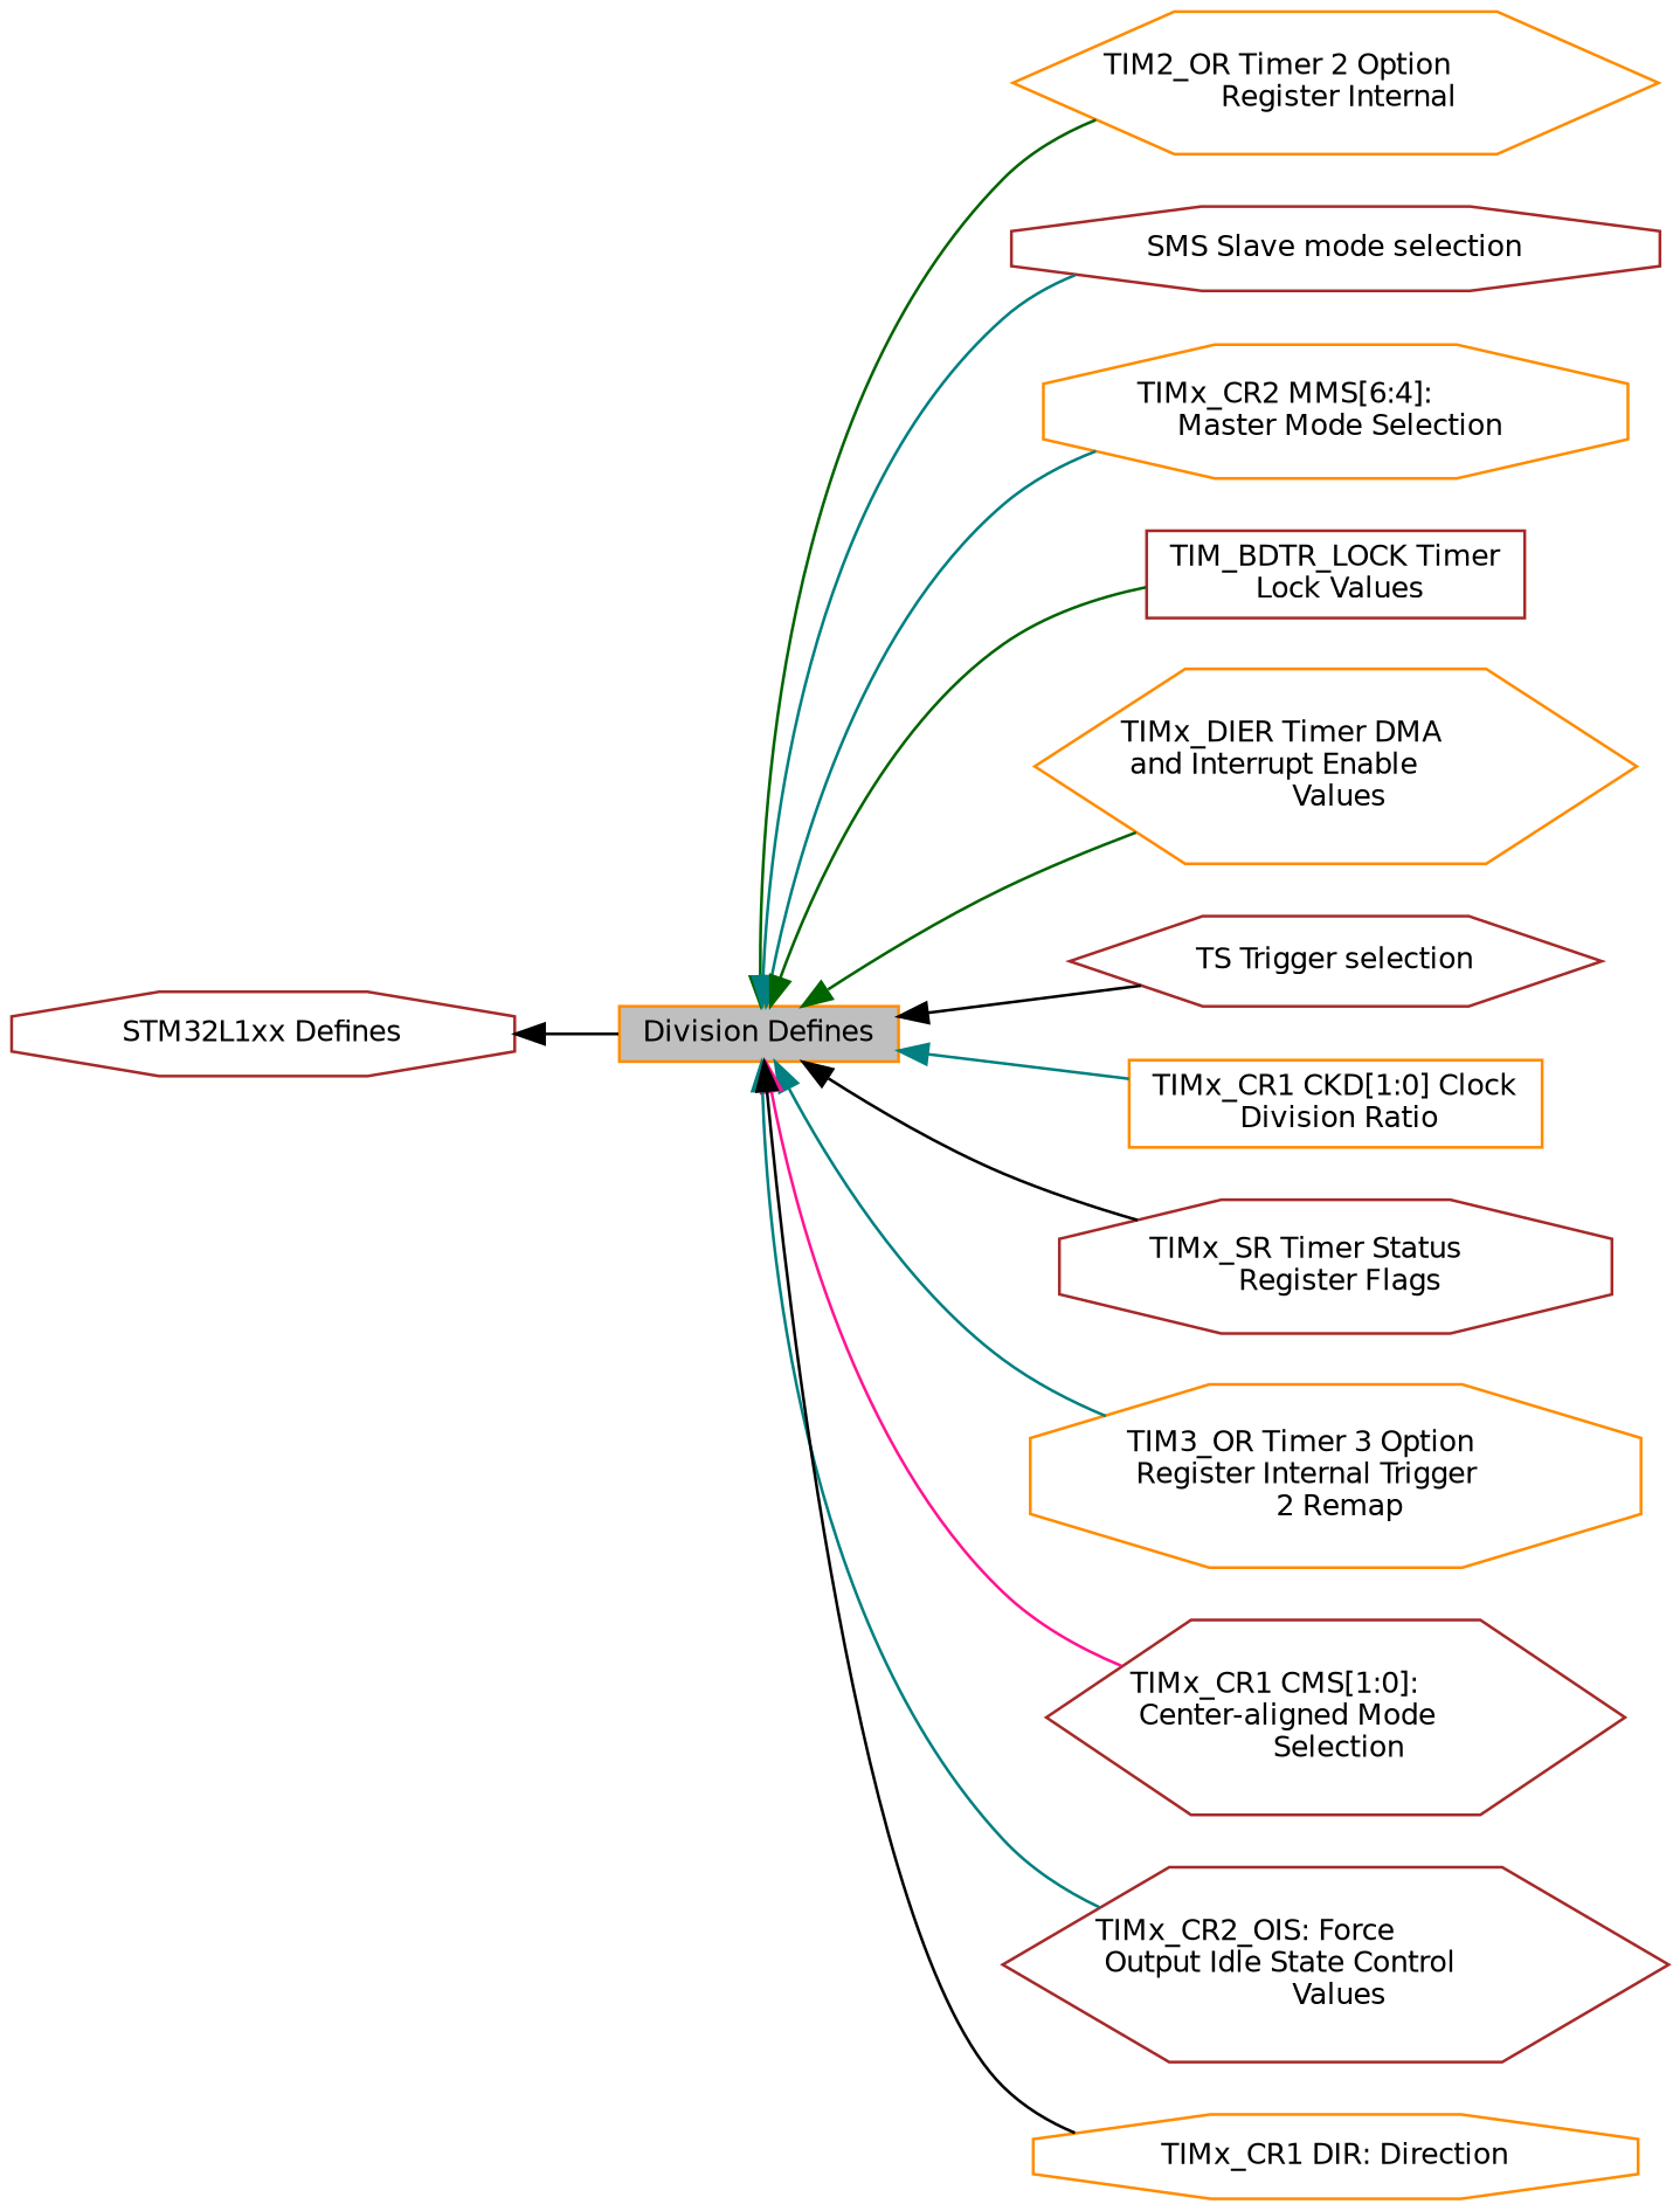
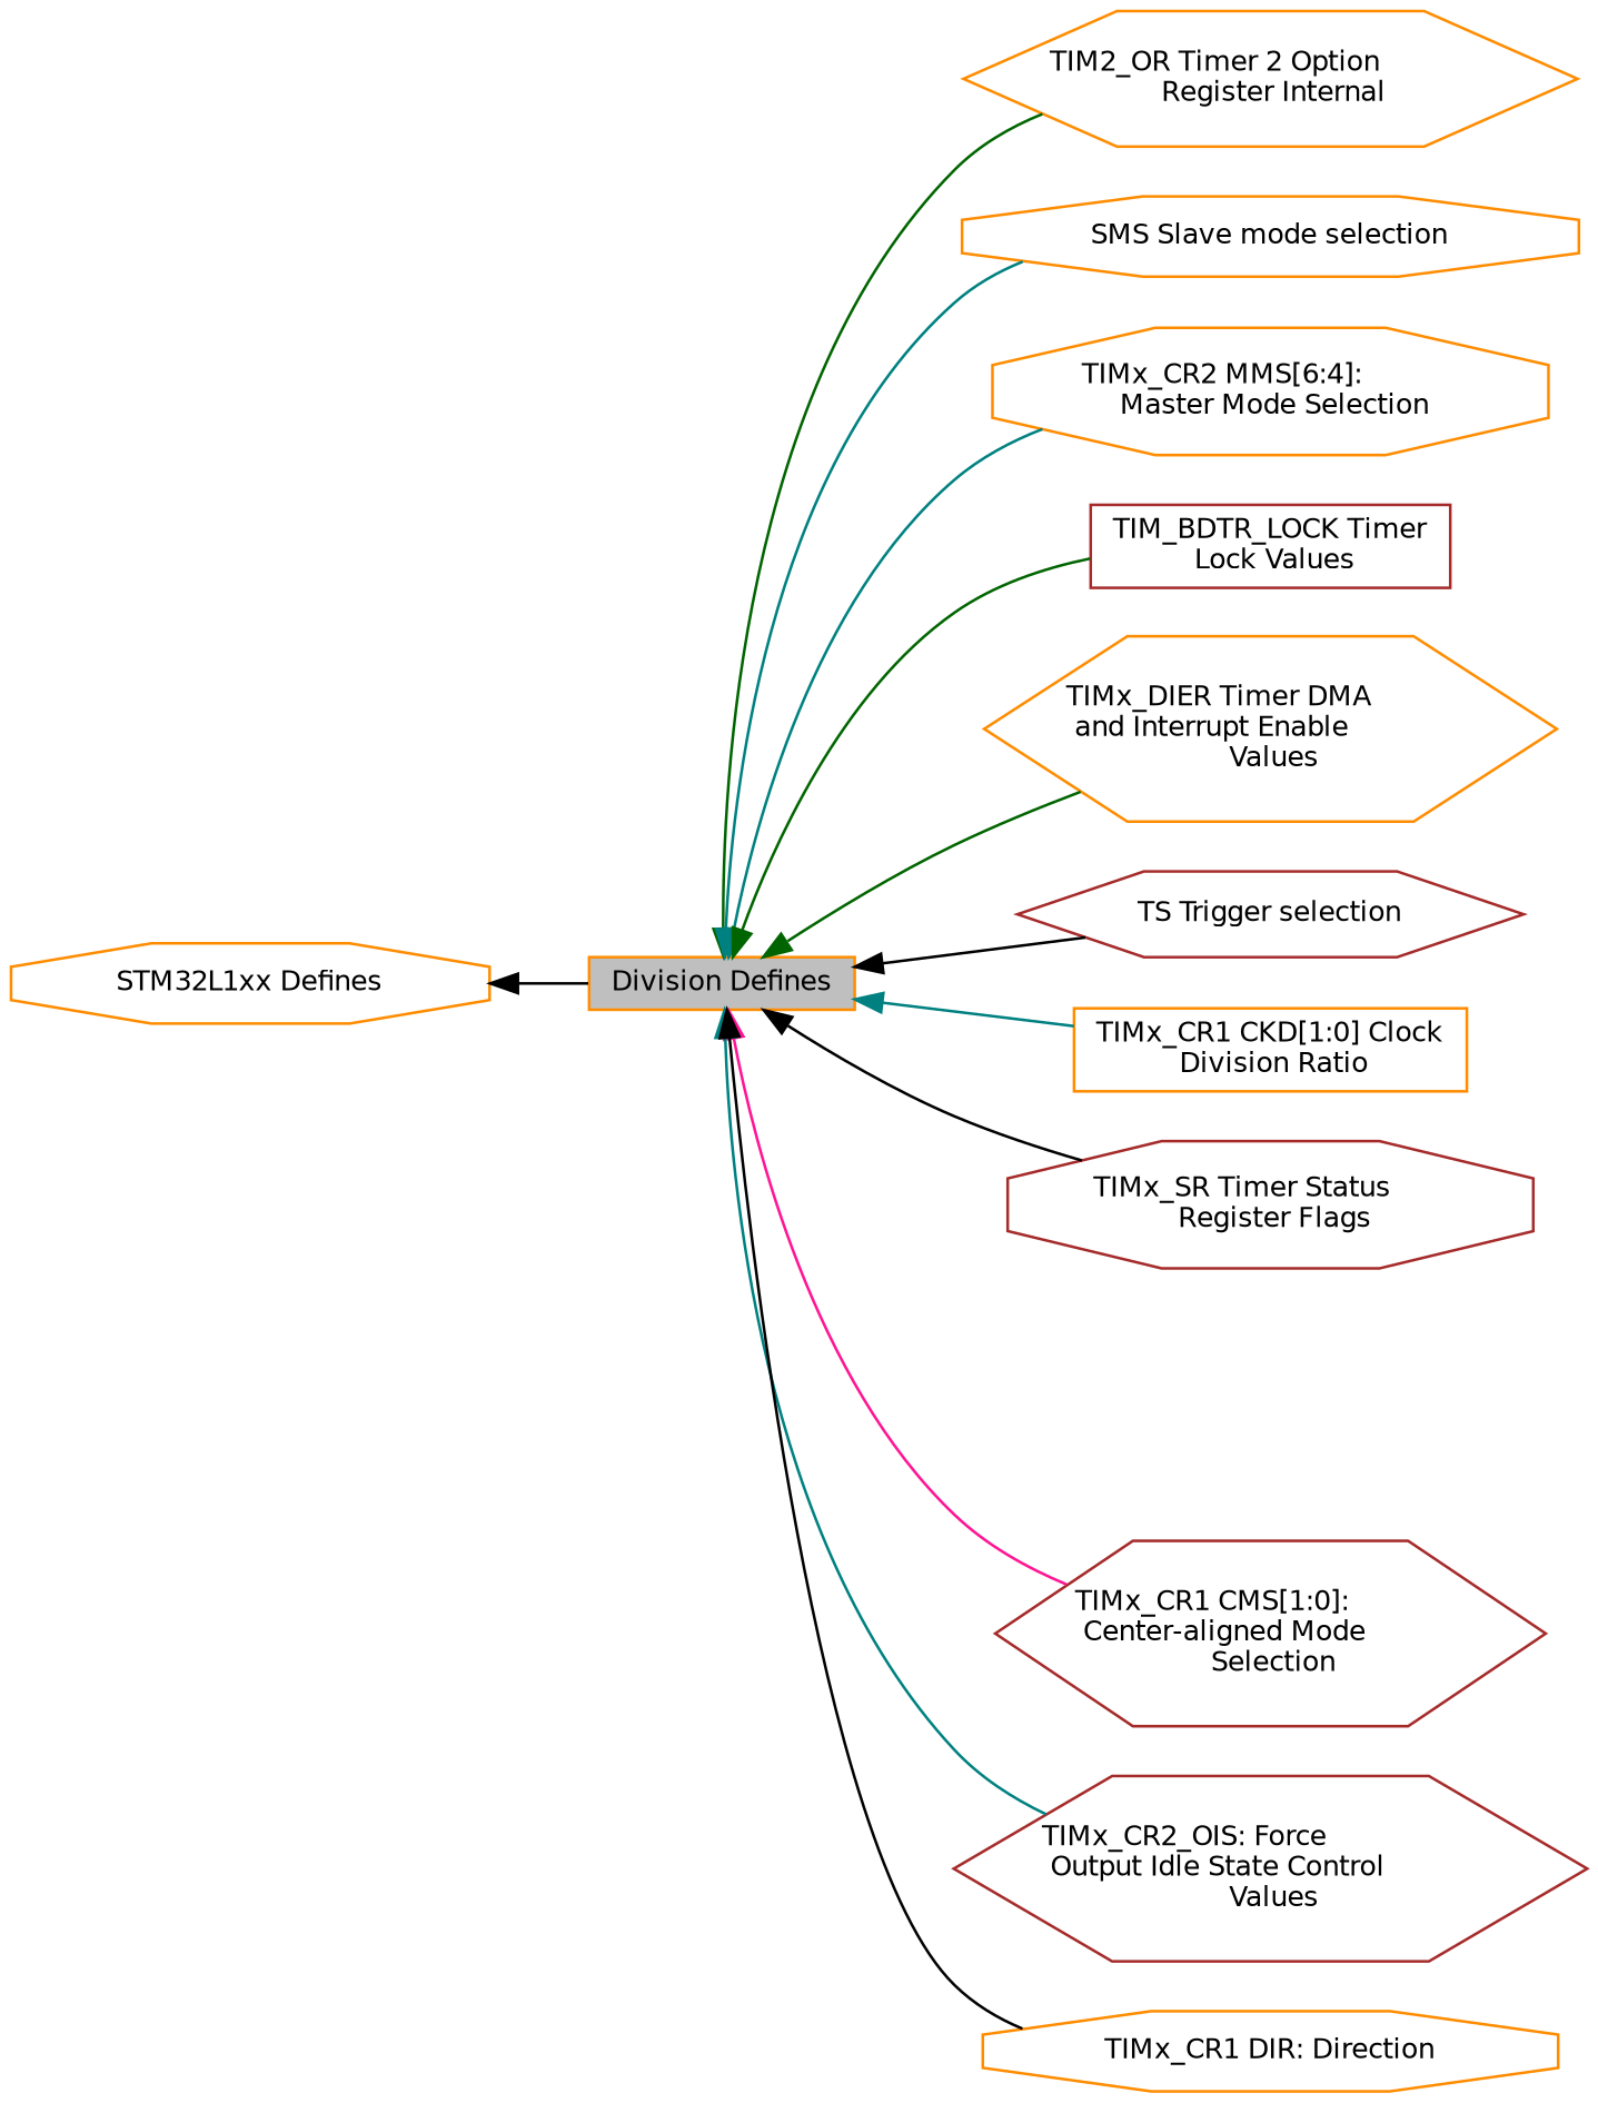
  digraph {
    rankdir=LR
    node [color=darkorange fillcolor=white fontname=Helvetica fontsize=10 shape=octagon style=filled]
    edge [color=teal dir=back fontname=Helvetica fontsize=10 labelfontname=Helvetica labelfontsize=10 shape=plaintext style=solid]
    n1 [height=0.2 label="TIM2_OR Timer 2 Option\l Register Internal" shape=hexagon width=0.4]
-   n2 [color=brown height=0.2 label="SMS Slave mode selection" width=0.4]
+   n2 [height=0.2 label="SMS Slave mode selection" width=0.4]
    n3 [height=0.2 label="TIMx_CR2 MMS[6:4]:\l Master Mode Selection" width=0.4]
    n4 [color=brown height=0.2 label="TIM_BDTR_LOCK Timer\l Lock Values" shape=box width=0.4]
    n5 [height=0.2 label="TIMx_DIER Timer DMA\l and Interrupt Enable\l Values" shape=hexagon width=0.4]
    n6 [color=brown height=0.2 label="TS Trigger selection" shape=hexagon width=0.4]
    n7 [height=0.2 label="TIMx_CR1 CKD[1:0] Clock\l Division Ratio" shape=box width=0.4]
    n8 [color=brown height=0.2 label="TIMx_SR Timer Status\l Register Flags" width=0.4]
-   n9 [height=0.2 label="TIM3_OR Timer 3 Option\l Register Internal Trigger\l 2 Remap" width=0.4]
    n10 [color=brown height=0.2 label="TIMx_CR1 CMS[1:0]:\l Center-aligned Mode\l Selection" shape=hexagon width=0.4]
    n11 [color=brown height=0.2 label="TIMx_CR2_OIS: Force\l Output Idle State Control\l Values" shape=hexagon width=0.4]
    n12 [fillcolor=grey75 fontcolor=black height=0.2 label="Division Defines" shape=box width=0.4]
    n13 [height=0.2 label="TIMx_CR1 DIR: Direction" width=0.4]
-   n14 [color=brown height=0.2 label="STM32L1xx Defines" width=0.4]
+   n14 [height=0.2 label="STM32L1xx Defines" width=0.4]
    n12 -> n1 [color=darkgreen]
    n12 -> n2
    n12 -> n3
    n12 -> n4 [color=darkgreen]
    n12 -> n5 [color=darkgreen]
    n12 -> n6 [color=black]
    n12 -> n7
    n12 -> n8 [color=black]
-   n12 -> n9
    n12 -> n10 [color=deeppink]
    n12 -> n11
    n12 -> n13 [color=black]
    n14 -> n12 [color=black]
  }
